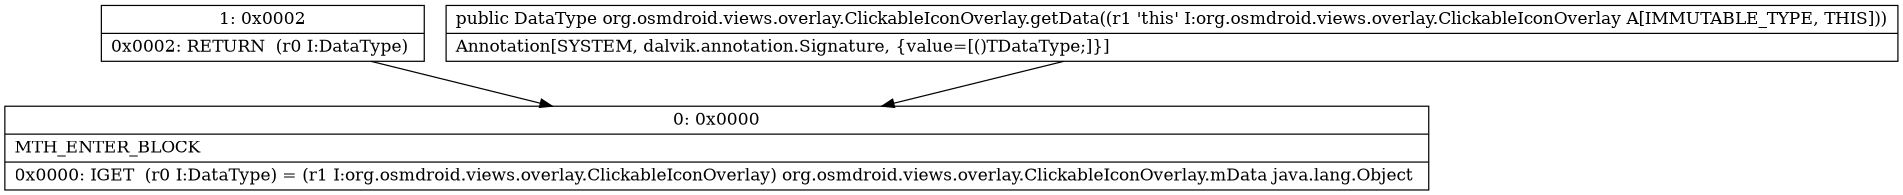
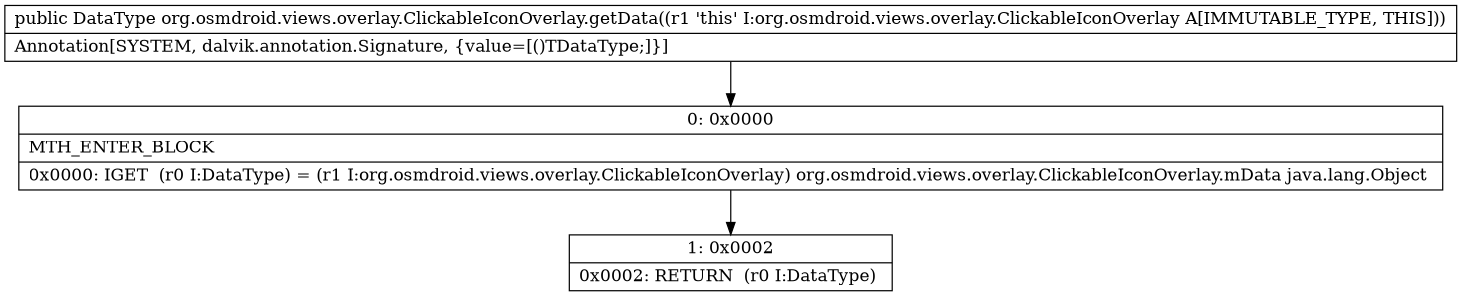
  digraph {
    node [shape=record]
    n1 [label="{0\:\ 0x0000|MTH_ENTER_BLOCK\l|0x0000: IGET  (r0 I:DataType) = (r1 I:org.osmdroid.views.overlay.ClickableIconOverlay) org.osmdroid.views.overlay.ClickableIconOverlay.mData java.lang.Object \l}"]
    n2 [label="{1\:\ 0x0002|0x0002: RETURN  (r0 I:DataType) \l}"]
    n3 [label="{public DataType org.osmdroid.views.overlay.ClickableIconOverlay.getData((r1 'this' I:org.osmdroid.views.overlay.ClickableIconOverlay A[IMMUTABLE_TYPE, THIS]))  | Annotation[SYSTEM, dalvik.annotation.Signature, \{value=[()TDataType;]\}]\l}"]
-   n2 -> n1
+   n1 -> n2
    n3 -> n1
  }
